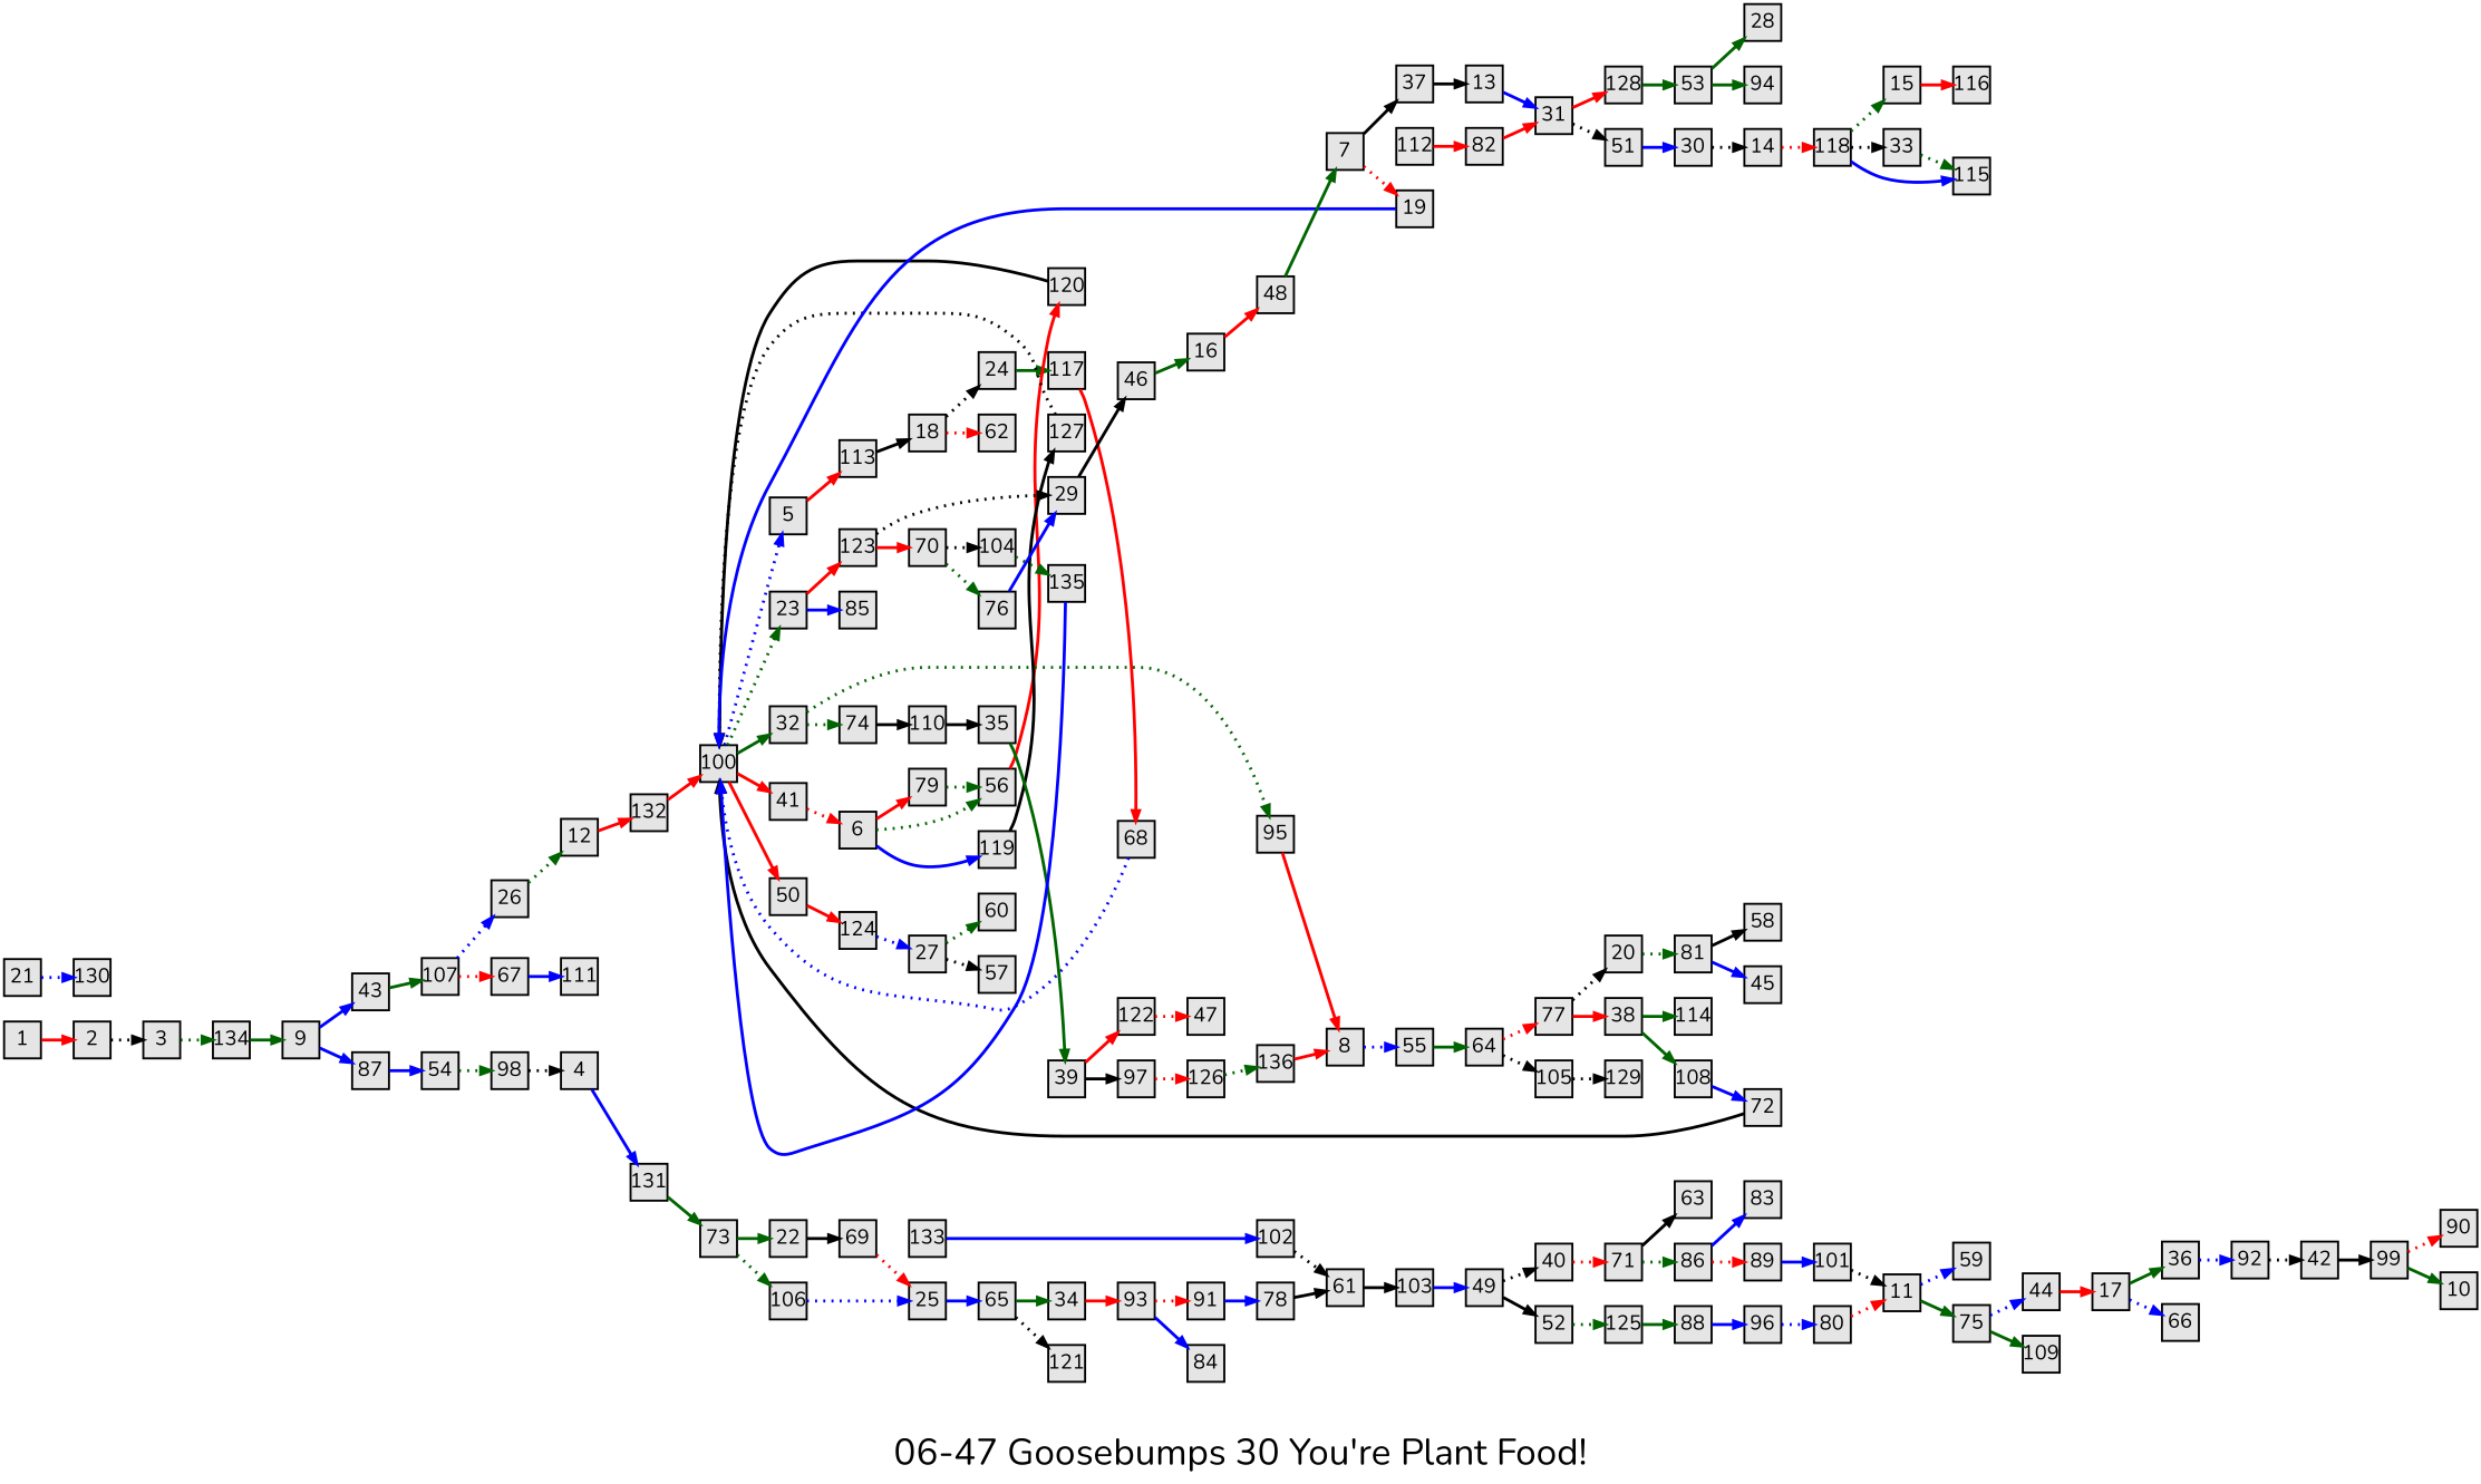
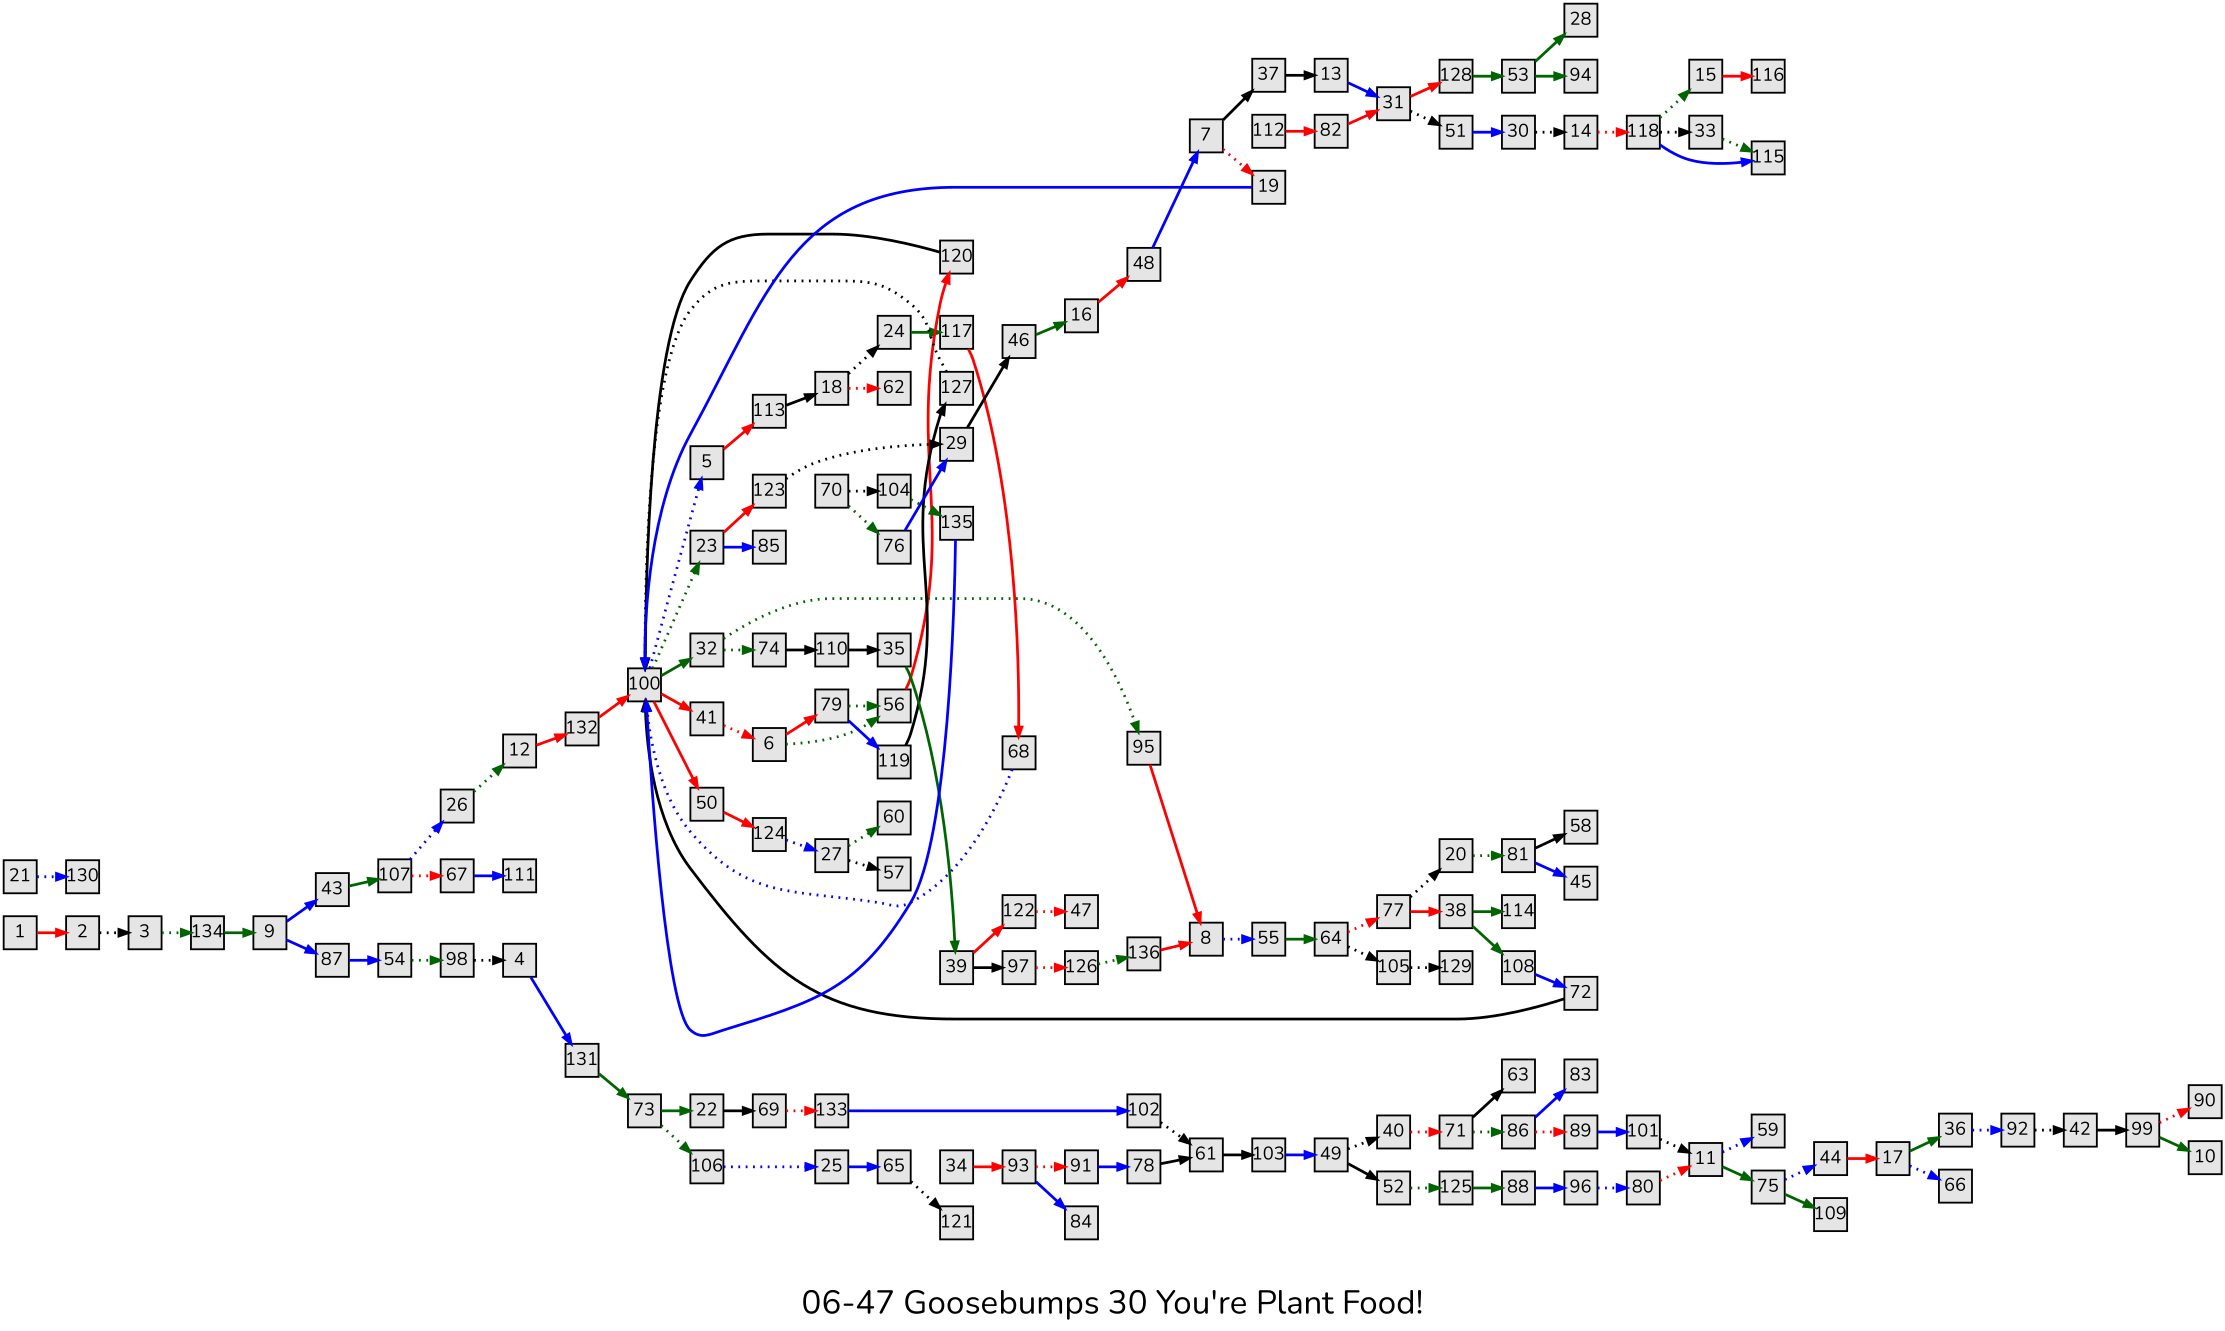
  digraph {
    fontname=Nunito
    fontsize=36
    label="06-47 Goosebumps 30 You're Plant Food!"
    nodesep=0.35
    ordering=out
    rankdir=LR
    ranksep=0.45
    node [fillcolor=grey90 fixedsize=true fontname=Nunito fontsize=20 labelfloat=true margin="0,0" penwidth=2 regular=true shape=rect style=filled]
    edge [color=darkgreen fontname=Nunito fontsize=12 labelfloat=true penwidth=3 style=bold]
    1
    2
    3
    134
    9
    43
    87
    4
    131
    73
    22
    106
    5
    113
    18
    24
    62
    6
    79
    56
    112
    82
    119
    31
    120
    127
    7
    37
    19
    13
    100
    23
    32
    41
    50
    8
    55
    64
    77
    105
    107
    54
    26
    67
    98
    11
    59
    75
    44
    109
    17
    12
    132
    128
    51
    53
    30
    14
    118
    15
    33
    115
    116
    21
    130
    16
    48
    36
    66
    92
    42
    117
    68
    123
    85
    95
    74
    124
    20
    81
    58
    45
    69
    133
    102
    29
    70
    46
    104
    76
    25
    65
    34
    121
    93
    27
    60
    57
    28
    94
    110
    35
    91
    84
    78
    39
    122
    97
    47
    126
    99
    38
    108
    114
    72
    136
    40
    71
    63
    86
    89
    83
    90
    10
    111
    49
    52
    125
    88
    96
    129
    61
    103
    135
    101
    80
    1 -> 2 [color=red]
    2 -> 3 [color=black style=dotted]
    3 -> 134 [style=dotted]
    134 -> 9
    9 -> 43 [color=blue]
    9 -> 87 [color=blue]
    43 -> 107
    87 -> 54 [color=blue]
    4 -> 131 [color=blue]
    131 -> 73
    73 -> 22
    73 -> 106 [style=dotted]
    22 -> 69 [color=black]
    106 -> 25 [color=blue style=dotted]
    5 -> 113 [color=red]
    113 -> 18 [color=black]
    18 -> 24 [color=black style=dotted]
    18 -> 62 [color=red style=dotted]
    24 -> 117
    6 -> 79 [color=red]
    6 -> 56 [style=dotted]
    79 -> 56 [style=dotted]
-   6 -> 119 [color=blue]
+   79 -> 119 [color=blue]
    56 -> 120 [color=red]
    112 -> 82 [color=red]
    82 -> 31 [color=red]
    119 -> 127 [color=black]
    31 -> 128 [color=red]
    31 -> 51 [color=black style=dotted]
    120 -> 100 [color=black]
    127 -> 100 [color=black style=dotted]
    7 -> 37 [color=black]
    7 -> 19 [color=red style=dotted]
    37 -> 13 [color=black]
    19 -> 100 [color=blue]
    13 -> 31 [color=blue]
    100 -> 5 [color=blue style=dotted]
    100 -> 23 [style=dotted]
    100 -> 32
    100 -> 41 [color=red]
    100 -> 50 [color=red]
    23 -> 123 [color=red]
    23 -> 85 [color=blue]
    32 -> 95 [style=dotted]
    32 -> 74 [style=dotted]
    41 -> 6 [color=red style=dotted]
    50 -> 124 [color=red]
    8 -> 55 [color=blue style=dotted]
    55 -> 64
    64 -> 77 [color=red style=dotted]
    64 -> 105 [color=black style=dotted]
    77 -> 20 [color=black style=dotted]
    77 -> 38 [color=red]
    105 -> 129 [color=black style=dotted]
    107 -> 26 [color=blue style=dotted]
    107 -> 67 [color=red style=dotted]
    54 -> 98 [style=dotted]
    26 -> 12 [style=dotted]
    67 -> 111 [color=blue]
    98 -> 4 [color=black style=dotted]
    11 -> 59 [color=blue style=dotted]
    11 -> 75
    75 -> 44 [color=blue style=dotted]
    75 -> 109
    44 -> 17 [color=red]
    17 -> 36
    17 -> 66 [color=blue style=dotted]
    12 -> 132 [color=red]
    132 -> 100 [color=red]
    128 -> 53
    51 -> 30 [color=blue]
    53 -> 28
    53 -> 94
    30 -> 14 [color=black style=dotted]
    14 -> 118 [color=red style=dotted]
    118 -> 15 [style=dotted]
    118 -> 33 [color=black style=dotted]
    118 -> 115 [color=blue]
    15 -> 116 [color=red]
    33 -> 115 [style=dotted]
    21 -> 130 [color=blue style=dotted]
    16 -> 48 [color=red]
-   48 -> 7
+   48 -> 7 [color=blue]
    36 -> 92 [color=blue style=dotted]
    92 -> 42 [color=black style=dotted]
    42 -> 99 [color=black]
    117 -> 68 [color=red]
    68 -> 100 [color=blue style=dotted]
    123 -> 29 [color=black style=dotted]
-   123 -> 70 [color=red]
    95 -> 8 [color=red]
    74 -> 110 [color=black]
    124 -> 27 [color=blue style=dotted]
    20 -> 81 [style=dotted]
    81 -> 58 [color=black]
    81 -> 45 [color=blue]
-   69 -> 25 [color=red style=dotted]
+   69 -> 133 [color=red style=dotted]
    133 -> 102 [color=blue]
    102 -> 61 [color=black style=dotted]
    29 -> 46 [color=black]
    70 -> 104 [color=black style=dotted]
    70 -> 76 [style=dotted]
    46 -> 16
    104 -> 135 [style=dotted]
    76 -> 29 [color=blue]
    25 -> 65 [color=blue]
-   65 -> 34
    65 -> 121 [color=black style=dotted]
    34 -> 93 [color=red]
    93 -> 91 [color=red style=dotted]
    93 -> 84 [color=blue]
    27 -> 60 [style=dotted]
    27 -> 57 [color=black style=dotted]
    110 -> 35 [color=black]
    35 -> 39
    91 -> 78 [color=blue]
    78 -> 61 [color=black]
    39 -> 122 [color=red]
    39 -> 97 [color=black]
    122 -> 47 [color=red style=dotted]
    97 -> 126 [color=red style=dotted]
    126 -> 136 [style=dotted]
    99 -> 90 [color=red style=dotted]
    99 -> 10
    38 -> 108
    38 -> 114
    108 -> 72 [color=blue]
    72 -> 100 [color=black]
    136 -> 8 [color=red]
    40 -> 71 [color=red style=dotted]
    71 -> 63 [color=black]
    71 -> 86 [style=dotted]
    86 -> 89 [color=red style=dotted]
    86 -> 83 [color=blue]
    89 -> 101 [color=blue]
    49 -> 40 [color=black style=dotted]
    49 -> 52 [color=black]
    52 -> 125 [style=dotted]
    125 -> 88
    88 -> 96 [color=blue]
    96 -> 80 [color=blue style=dotted]
    61 -> 103 [color=black]
    103 -> 49 [color=blue]
    135 -> 100 [color=blue]
    101 -> 11 [color=black style=dotted]
    80 -> 11 [color=red style=dotted]
  }
